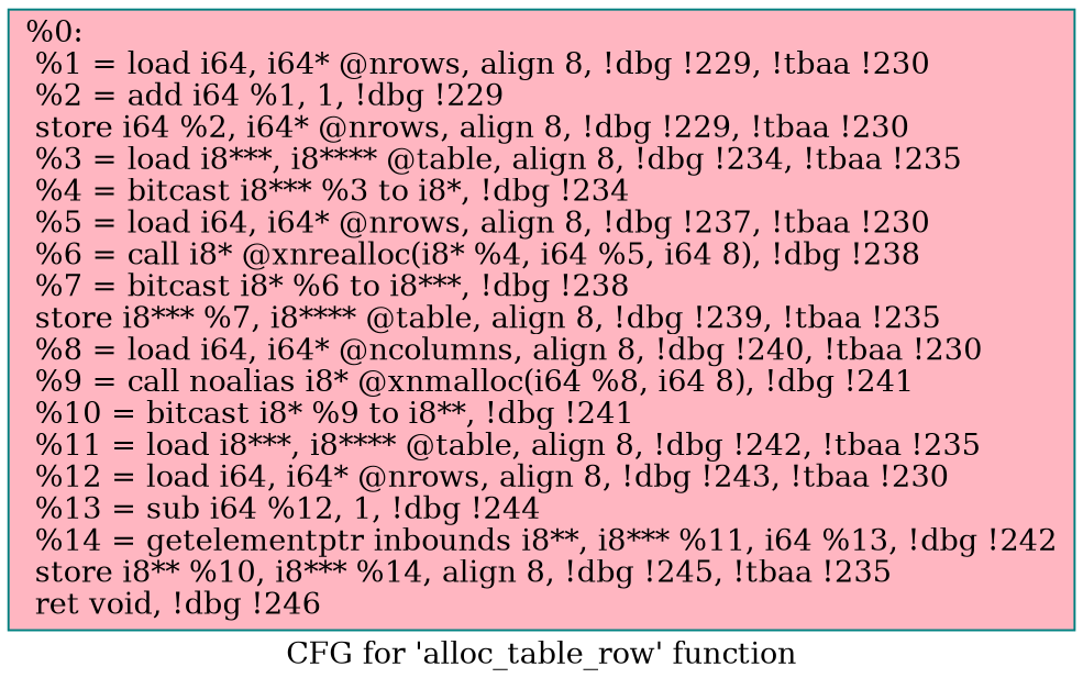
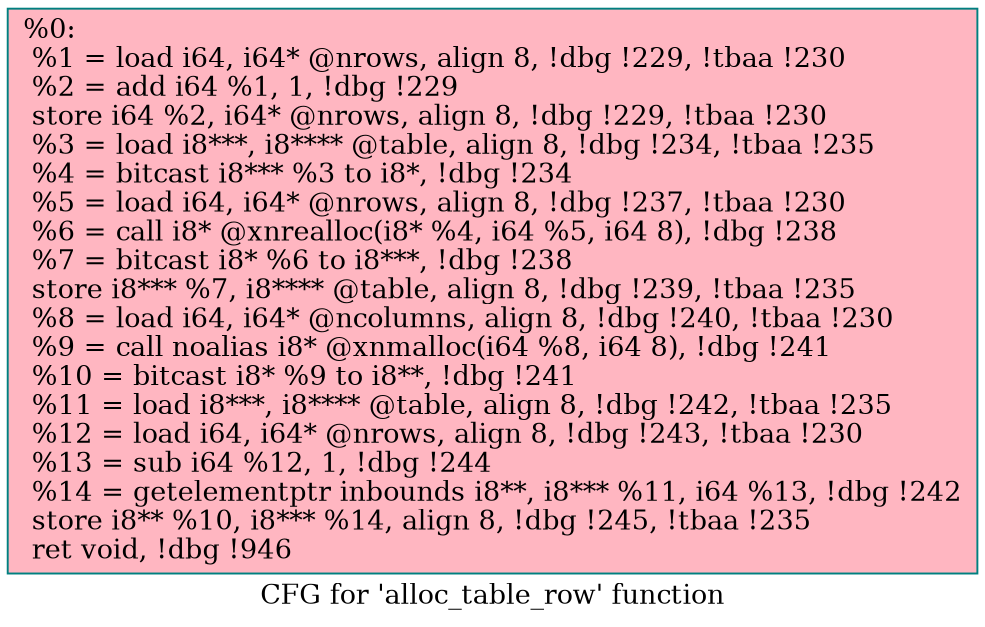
  digraph {
    label="CFG for 'alloc_table_row' function"
-   n1 [label="{%0:\l  %1 = load i64, i64* @nrows, align 8, !dbg !229, !tbaa !230\l  %2 = add i64 %1, 1, !dbg !229\l  store i64 %2, i64* @nrows, align 8, !dbg !229, !tbaa !230\l  %3 = load i8***, i8**** @table, align 8, !dbg !234, !tbaa !235\l  %4 = bitcast i8*** %3 to i8*, !dbg !234\l  %5 = load i64, i64* @nrows, align 8, !dbg !237, !tbaa !230\l  %6 = call i8* @xnrealloc(i8* %4, i64 %5, i64 8), !dbg !238\l  %7 = bitcast i8* %6 to i8***, !dbg !238\l  store i8*** %7, i8**** @table, align 8, !dbg !239, !tbaa !235\l  %8 = load i64, i64* @ncolumns, align 8, !dbg !240, !tbaa !230\l  %9 = call noalias i8* @xnmalloc(i64 %8, i64 8), !dbg !241\l  %10 = bitcast i8* %9 to i8**, !dbg !241\l  %11 = load i8***, i8**** @table, align 8, !dbg !242, !tbaa !235\l  %12 = load i64, i64* @nrows, align 8, !dbg !243, !tbaa !230\l  %13 = sub i64 %12, 1, !dbg !244\l  %14 = getelementptr inbounds i8**, i8*** %11, i64 %13, !dbg !242\l  store i8** %10, i8*** %14, align 8, !dbg !245, !tbaa !235\l  ret void, !dbg !246\l}" shape=record style=filled fillcolor=lightpink color=teal]
+   n1 [label="{%0:\l  %1 = load i64, i64* @nrows, align 8, !dbg !229, !tbaa !230\l  %2 = add i64 %1, 1, !dbg !229\l  store i64 %2, i64* @nrows, align 8, !dbg !229, !tbaa !230\l  %3 = load i8***, i8**** @table, align 8, !dbg !234, !tbaa !235\l  %4 = bitcast i8*** %3 to i8*, !dbg !234\l  %5 = load i64, i64* @nrows, align 8, !dbg !237, !tbaa !230\l  %6 = call i8* @xnrealloc(i8* %4, i64 %5, i64 8), !dbg !238\l  %7 = bitcast i8* %6 to i8***, !dbg !238\l  store i8*** %7, i8**** @table, align 8, !dbg !239, !tbaa !235\l  %8 = load i64, i64* @ncolumns, align 8, !dbg !240, !tbaa !230\l  %9 = call noalias i8* @xnmalloc(i64 %8, i64 8), !dbg !241\l  %10 = bitcast i8* %9 to i8**, !dbg !241\l  %11 = load i8***, i8**** @table, align 8, !dbg !242, !tbaa !235\l  %12 = load i64, i64* @nrows, align 8, !dbg !243, !tbaa !230\l  %13 = sub i64 %12, 1, !dbg !244\l  %14 = getelementptr inbounds i8**, i8*** %11, i64 %13, !dbg !242\l  store i8** %10, i8*** %14, align 8, !dbg !245, !tbaa !235\l  ret void, !dbg !946\l}" shape=record style=filled fillcolor=lightpink color=teal]
  }
